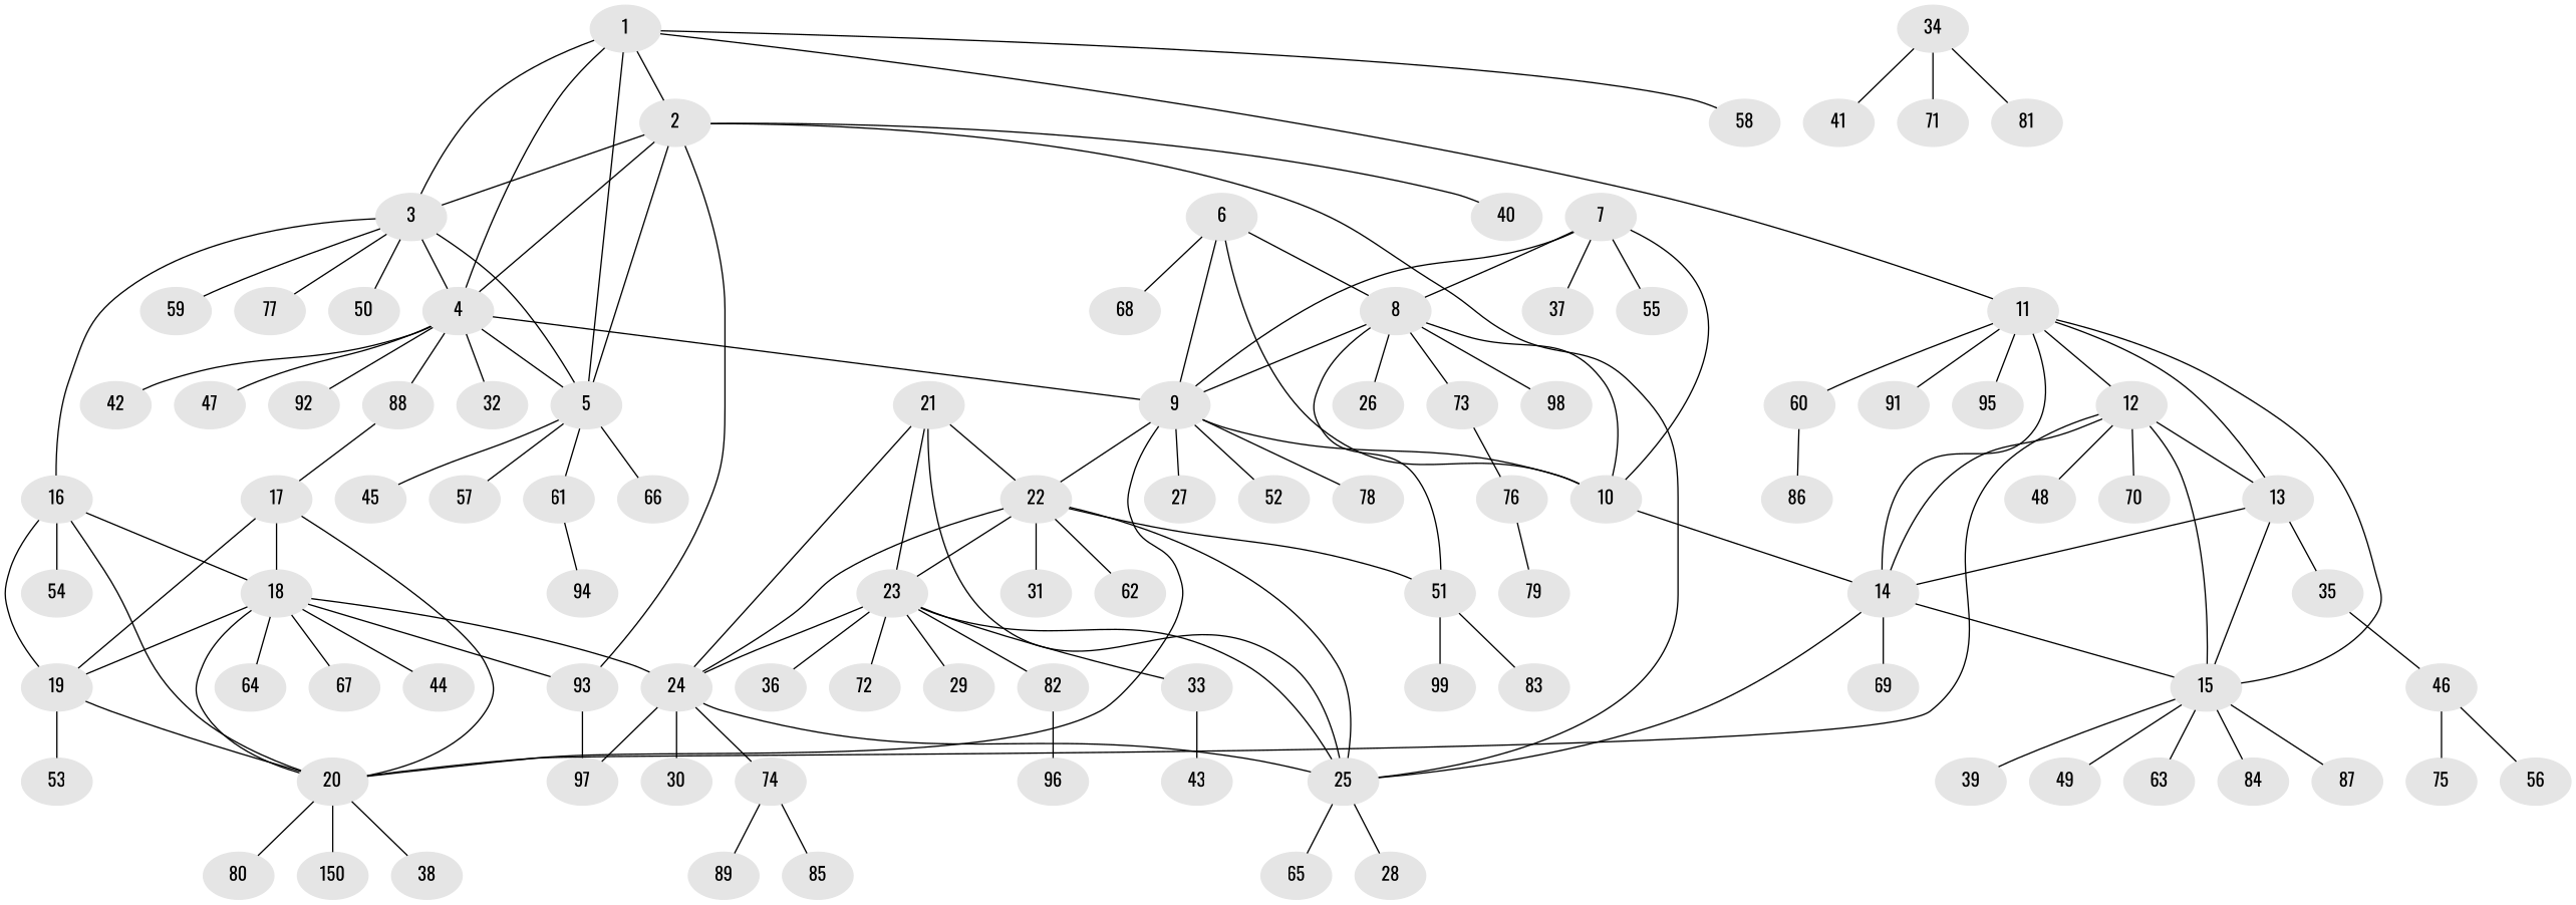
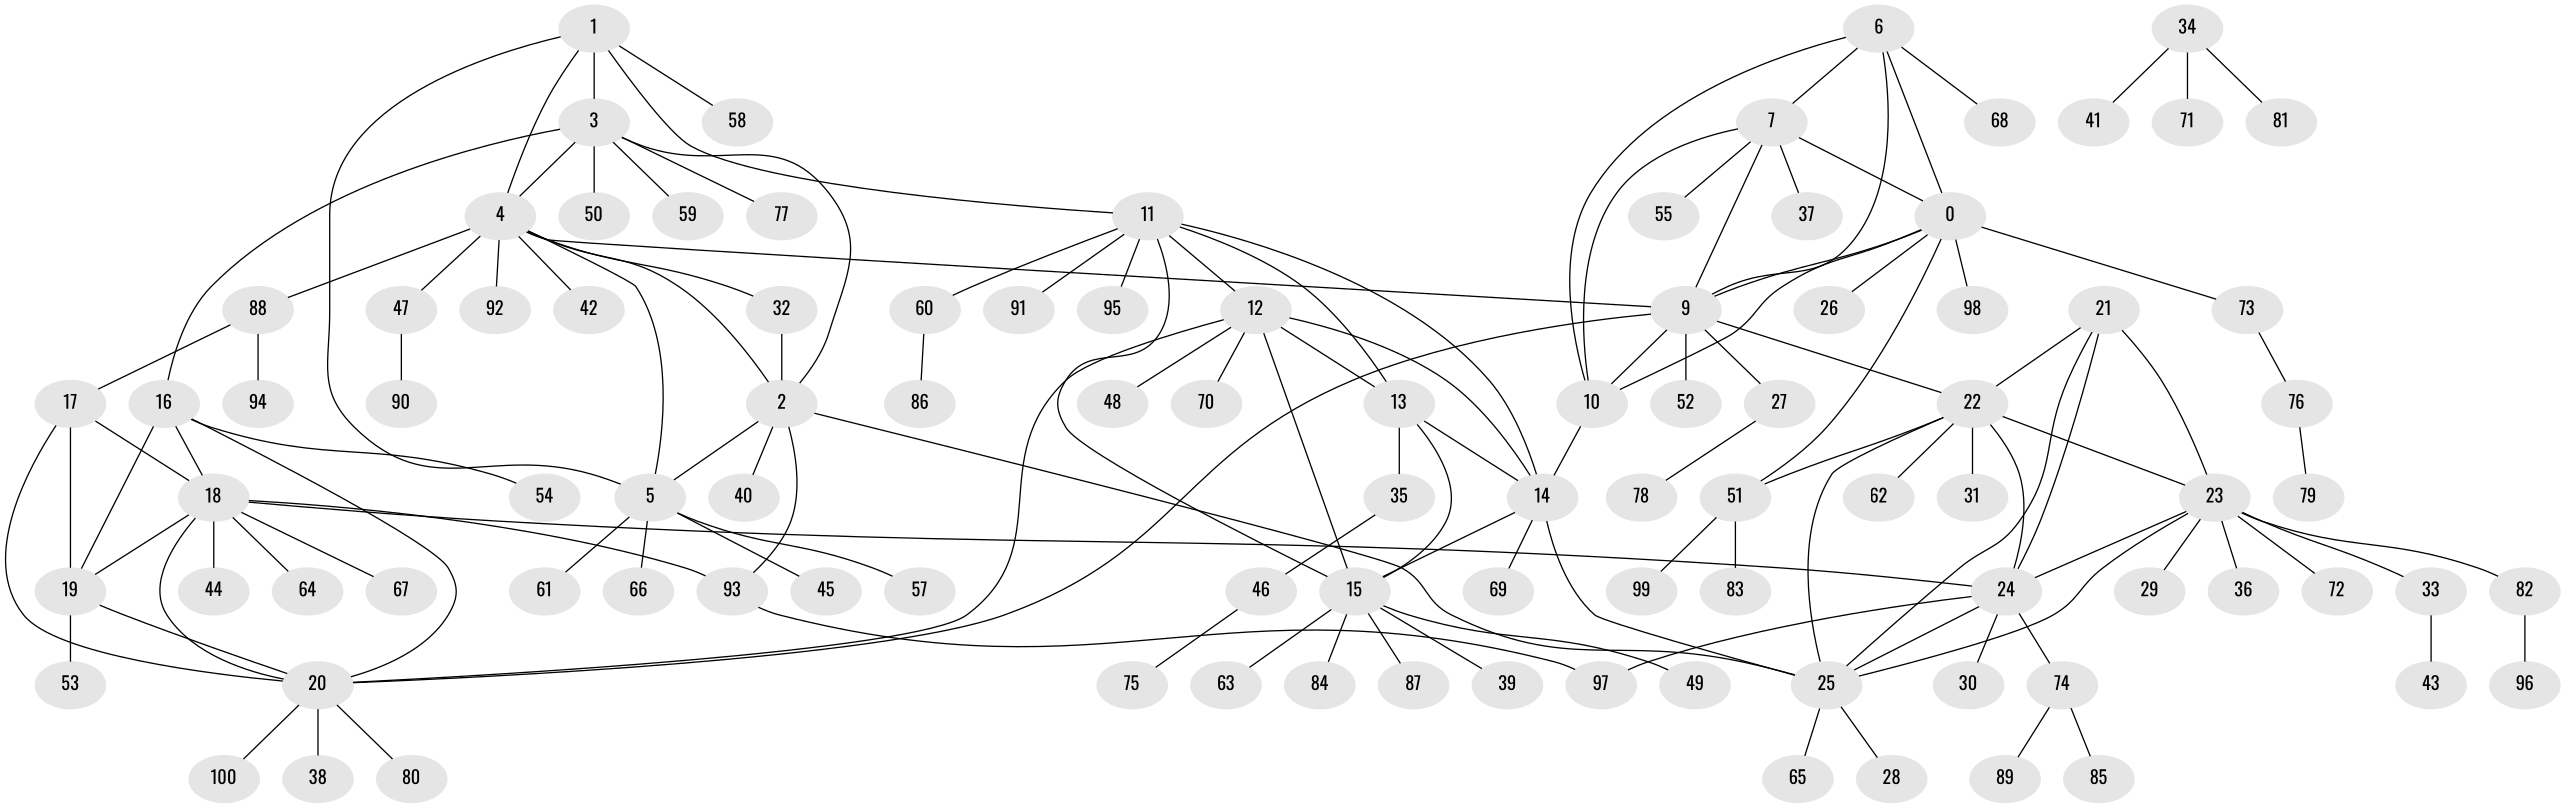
  graph {
    fontname=Oswald
    node [color=gray90 fontname=Oswald style=filled]
    edge [fontname=Oswald]
    1
    2
    3
    4
    5
    11
    58
    25
    40
    93
    16
    50
    59
    77
    9
    32
    42
    47
    88
    92
    45
    57
    61
    66
    14
    12
    13
    15
    60
    91
    95
    28
    65
    97
    20
    18
    19
    54
    10
    22
    27
    52
    78
+   90
    17
    94
    6
    7
-   8
+   8 [label=0]
    68
    37
    55
    26
    51
    73
    98
    83
    99
    76
    38
    80
-   100 [label=150]
+   100
    24
    23
    31
    62
    69
    48
    70
    35
    39
    49
    63
    84
    87
    86
    46
    44
    64
    67
    53
    30
    74
    34
    41
    71
    81
    21
    29
    33
    36
    72
    82
    43
    96
    85
    89
-   56
    75
    79
-   1 -- 2
+   32 -- 2
    1 -- 3
    1 -- 4
    1 -- 5
    1 -- 11
    1 -- 58
    2 -- 3
    2 -- 4
    2 -- 5
    2 -- 25
    2 -- 40
    2 -- 93
    3 -- 4
-   3 -- 5
    3 -- 16
    3 -- 50
    3 -- 59
    3 -- 77
    4 -- 5
    4 -- 9
    4 -- 32
    4 -- 42
    4 -- 47
    4 -- 88
    4 -- 92
    5 -- 45
    5 -- 57
    5 -- 61
    5 -- 66
    11 -- 14
    11 -- 12
    11 -- 13
    11 -- 15
    11 -- 60
    11 -- 91
    11 -- 95
    25 -- 28
    25 -- 65
    93 -- 97
    16 -- 20
    16 -- 18
    16 -- 19
    16 -- 54
    9 -- 20
    9 -- 10
    9 -- 22
    9 -- 27
    9 -- 52
-   9 -- 78
+   27 -- 78
+   47 -- 90
    88 -- 17
-   61 -- 94
+   88 -- 94
    14 -- 25
    14 -- 15
    14 -- 69
    12 -- 14
    12 -- 13
    12 -- 15
    12 -- 20
    12 -- 48
    12 -- 70
    13 -- 14
    13 -- 15
    13 -- 35
    15 -- 39
    15 -- 49
    15 -- 63
    15 -- 84
    15 -- 87
    60 -- 86
    20 -- 38
    20 -- 80
    20 -- 100
    18 -- 93
    18 -- 20
    18 -- 19
    18 -- 24
    18 -- 44
    18 -- 64
    18 -- 67
    19 -- 20
    19 -- 53
    10 -- 14
    22 -- 25
    22 -- 51
    22 -- 24
    22 -- 23
    22 -- 31
    22 -- 62
    17 -- 20
    17 -- 18
    17 -- 19
    6 -- 9
    6 -- 10
+   6 -- 7
    6 -- 8
    6 -- 68
    7 -- 9
    7 -- 10
    7 -- 8
    7 -- 37
    7 -- 55
    8 -- 9
    8 -- 10
    8 -- 26
    8 -- 51
    8 -- 73
    8 -- 98
    51 -- 83
    51 -- 99
    73 -- 76
    76 -- 79
    24 -- 25
    24 -- 97
    24 -- 30
    24 -- 74
    23 -- 25
    23 -- 24
    23 -- 29
    23 -- 33
    23 -- 36
    23 -- 72
    23 -- 82
    35 -- 46
-   46 -- 56
    46 -- 75
    74 -- 85
    74 -- 89
    34 -- 41
    34 -- 71
    34 -- 81
    21 -- 25
    21 -- 22
    21 -- 24
    21 -- 23
    33 -- 43
    82 -- 96
  }
